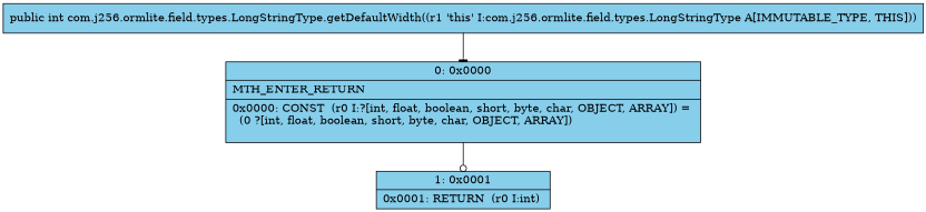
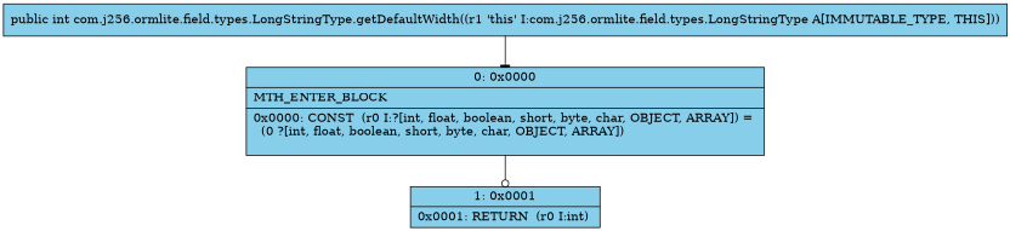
  digraph {
    node [shape=record style=filled fillcolor=skyblue]
-   n1 [label="{0\:\ 0x0000|MTH_ENTER_RETURN\l|0x0000: CONST  (r0 I:?[int, float, boolean, short, byte, char, OBJECT, ARRAY]) = \l  (0 ?[int, float, boolean, short, byte, char, OBJECT, ARRAY])\l \l}"]
+   n1 [label="{0\:\ 0x0000|MTH_ENTER_BLOCK\l|0x0000: CONST  (r0 I:?[int, float, boolean, short, byte, char, OBJECT, ARRAY]) = \l  (0 ?[int, float, boolean, short, byte, char, OBJECT, ARRAY])\l \l}"]
    n2 [label="{1\:\ 0x0001|0x0001: RETURN  (r0 I:int) \l}"]
    n3 [label="{public int com.j256.ormlite.field.types.LongStringType.getDefaultWidth((r1 'this' I:com.j256.ormlite.field.types.LongStringType A[IMMUTABLE_TYPE, THIS])) }"]
    n1 -> n2 [arrowhead=odot]
    n3 -> n1 [arrowhead=tee]
  }
